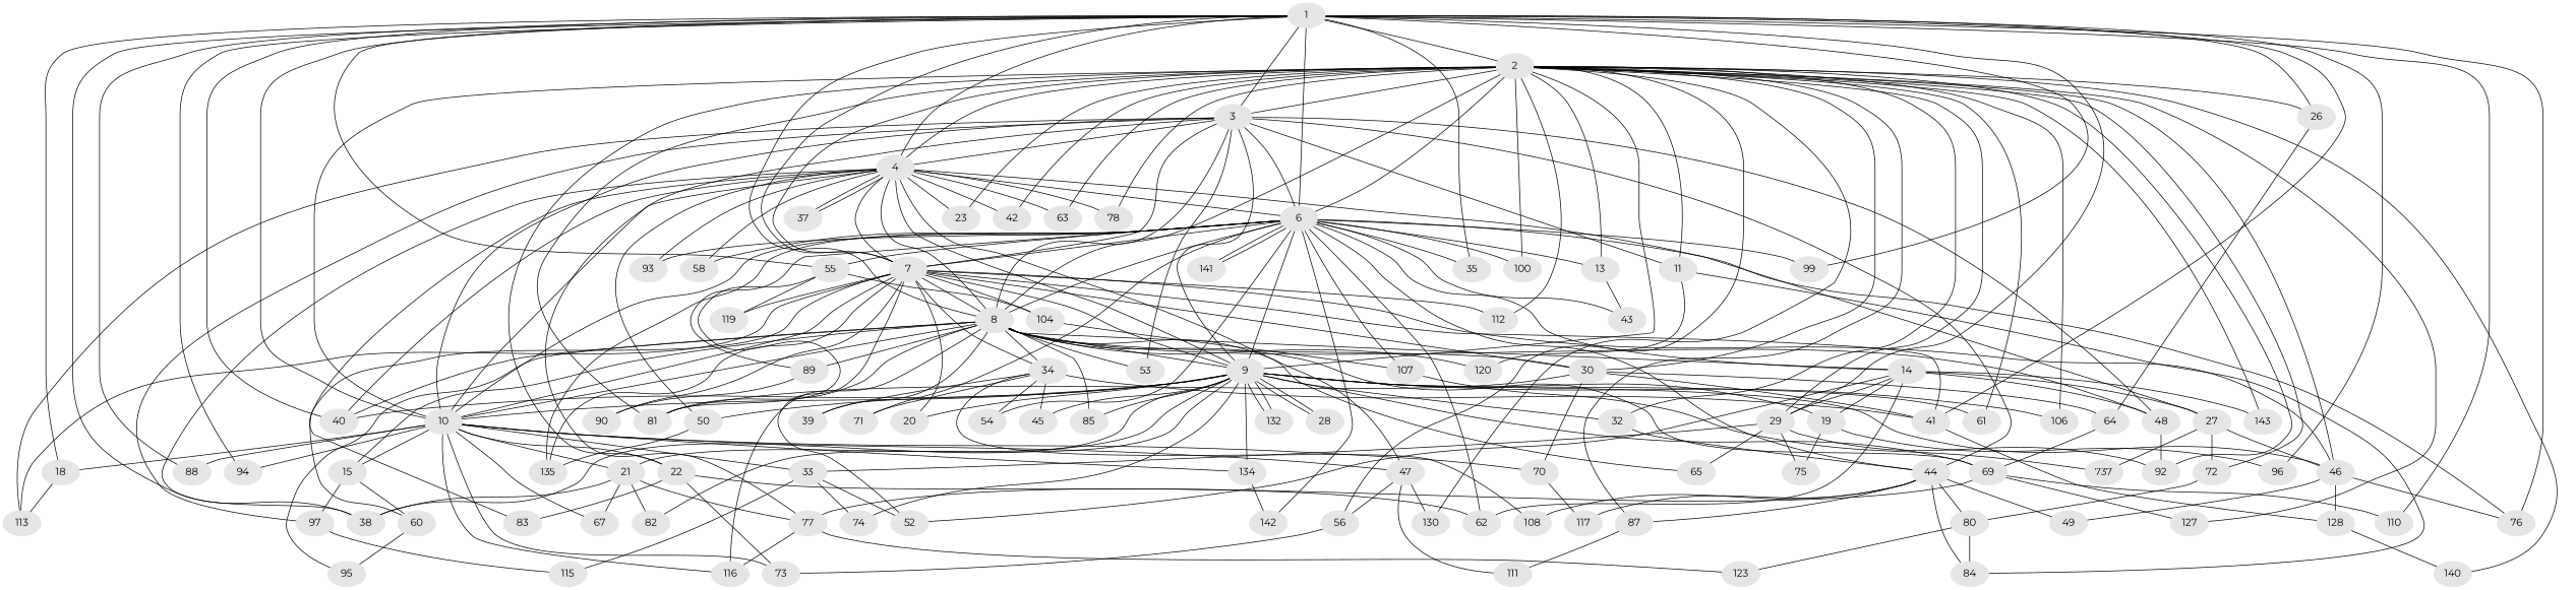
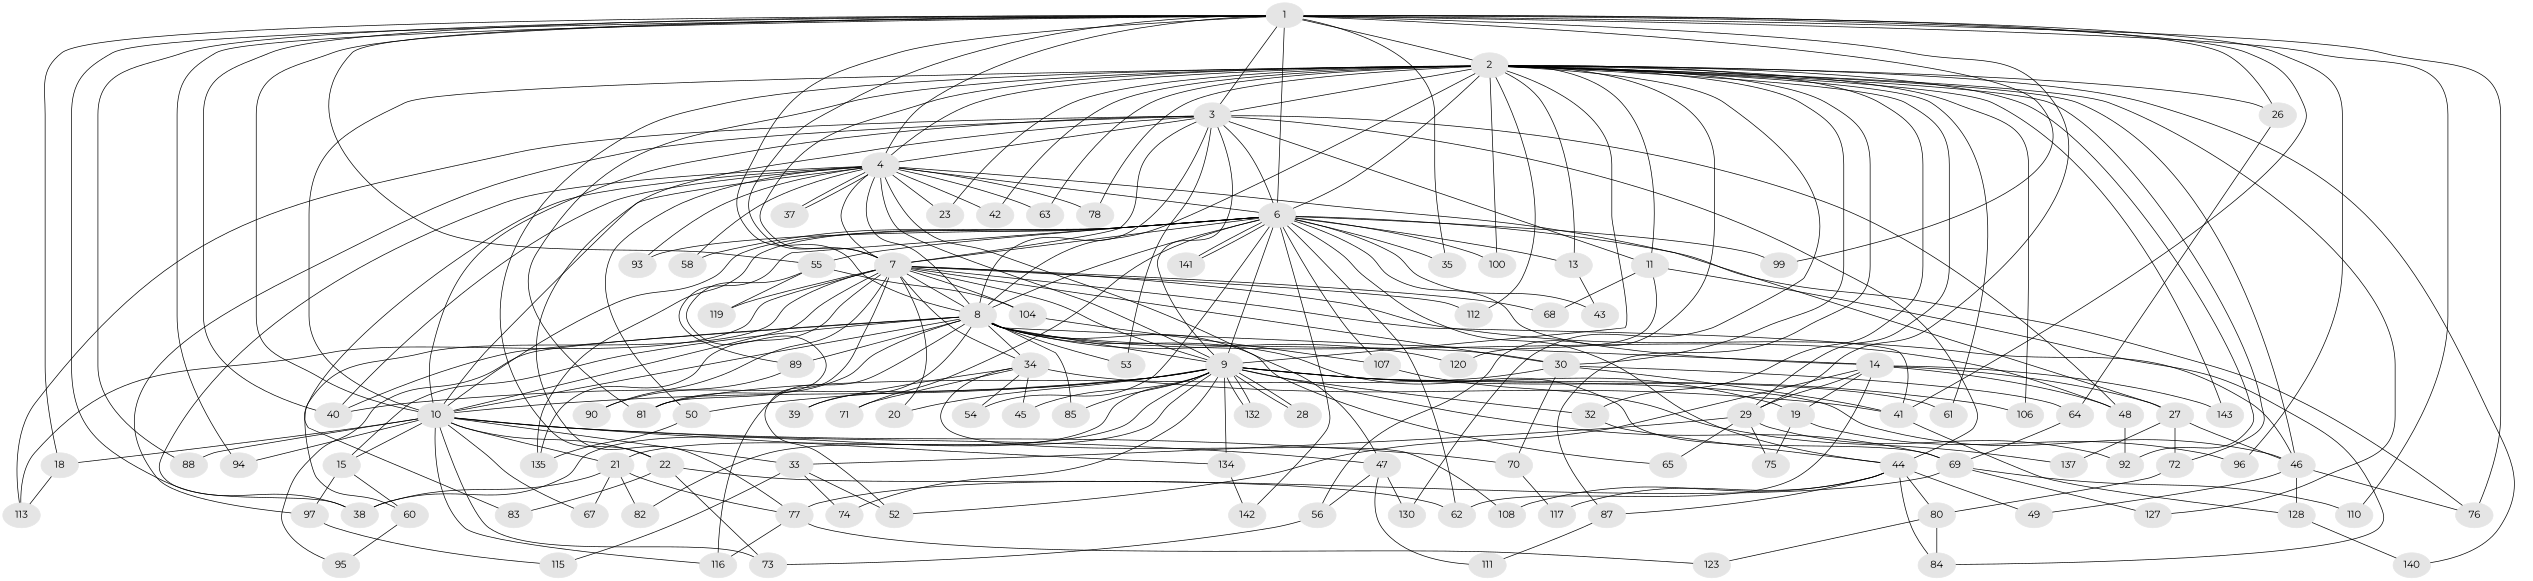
  graph {
    fontname=Montserrat
    node [color=gray90 fontname=Montserrat style=filled]
    edge [fontname=Montserrat]
    1 [super="+79"]
    2 [super="+5"]
    3
    4 [super="+122"]
    6 [super="+12"]
    7 [super="+25"]
    8 [super="+16"]
    10 [super="+24"]
    18
    26
    29 [super="+31"]
    35
    38 [super="+86"]
    40 [super="+109"]
    41 [super="+131"]
    55 [super="+105"]
    n17 [label=76 super="+133"]
    88
    94
    96
    99
    110
    9 [super="+17"]
    11
    13 [super="+91"]
    22 [super="+124"]
    23
    30 [super="+36"]
    32
    42
    46 [super="+59"]
    56
    61
    63
    72
    78
    81 [super="+101"]
    87
    92 [super="+114"]
    100
    106
    112
    127
    130
    140
    143
    44 [super="+93"]
    48
    53
    77 [super="+129"]
    97
    113 [super="+118"]
    27 [super="+57"]
    37
    47
    50
    58
    83
    n59 [label=93]
    14 [super="+76"]
    43
    54
    62 [super="+102"]
    71
    89
    107
    135 [super="+138"]
    141
    142
    20
    34 [super="+51"]
    52 [super="+126"]
    60
+   68
    90
    104
    119
    15
    39
    65
    69 [super="+103"]
    85
    95
    116 [super="+139"]
    120
    19
    21 [super="+136"]
    28
    45
    74
    82
    132
    134
    33 [super="+125"]
    67
    70
    73
    64
    75
    128
    84
    49
    80 [super="+121"]
    111
    108
    117
    123
    115
-   137 [label=737]
+   137
    1 -- 2 [weight=2]
    1 -- 3
    1 -- 4
    1 -- 6
    1 -- 7
    1 -- 8
    1 -- 10
    1 -- 18
    1 -- 26
    1 -- 29
    1 -- 35
    1 -- 38
    1 -- 40
    1 -- 41
    1 -- 55
    1 -- n17
    1 -- 88
    1 -- 94
    1 -- 96
    1 -- 99
    1 -- 110
    2 -- 3 [weight=2]
    2 -- 4 [weight=2]
    2 -- 6 [weight=3]
    2 -- 7 [weight=3]
    2 -- 8 [weight=2]
    2 -- 10 [weight=2]
    2 -- 26
    2 -- 29
    2 -- 9 [weight=2]
    2 -- 11
    2 -- 13 [weight=2]
    2 -- 22
    2 -- 23
    2 -- 30
    2 -- 32
    2 -- 42
    2 -- 46
    2 -- 56
    2 -- 61
    2 -- 63
    2 -- 72
    2 -- 78
    2 -- 81
    2 -- 87
    2 -- 92
    2 -- 100
    2 -- 106
    2 -- 112
    2 -- 127
    2 -- 130
    2 -- 140
    2 -- 143
    3 -- 4
    3 -- 6
    3 -- 7
    3 -- 8
    3 -- 10 [weight=2]
    3 -- 9
    3 -- 11
    3 -- 44
    3 -- 48
    3 -- 53
    3 -- 77
    3 -- 97
    3 -- 113
    4 -- 6
    4 -- 7
    4 -- 8
    4 -- 10
    4 -- 38
    4 -- 40
    4 -- 9
    4 -- 23
    4 -- 42
    4 -- 63
    4 -- 78
    4 -- 27
    4 -- 37
    4 -- 37
    4 -- 47
    4 -- 50
    4 -- 58
    4 -- 83
    4 -- n59
    6 -- 7
    6 -- 8 [weight=2]
    6 -- 10
    6 -- 35
    6 -- 55
    6 -- n17
    6 -- 99
    6 -- 9
    6 -- 13
    6 -- 100
    6 -- 44
    6 -- 58
    6 -- n59
    6 -- 14
    6 -- 43
    6 -- 54
    6 -- 62
    6 -- 71
    6 -- 89
    6 -- 107
    6 -- 135
    6 -- 141
    6 -- 141
    6 -- 142
    7 -- 8
    7 -- 10
    7 -- 41
    7 -- 9
    7 -- 30
    7 -- 46
    7 -- 112
    7 -- 113
    7 -- 135
    7 -- 20
    7 -- 34
    7 -- 52
    7 -- 60
+   7 -- 68
    7 -- 90
    7 -- 104
    7 -- 119
    8 -- 10
    8 -- 40
    8 -- 9
    8 -- 30
    8 -- 81
    8 -- 48
    8 -- 53
    8 -- 14
    8 -- 89
    8 -- 34
    8 -- 15
    8 -- 39
    8 -- 65
    8 -- 69
    8 -- 85
    8 -- 95
    8 -- 116
    8 -- 120
    10 -- 18
    10 -- 88
    10 -- 94
    10 -- 22
    10 -- 47
    10 -- 15
    10 -- 116
    10 -- 21
    10 -- 134
    10 -- 33 [weight=2]
    10 -- 67
    10 -- 70
    10 -- 73
    18 -- 113
    26 -- 64
    29 -- 92
    29 -- 65
    29 -- 33
    29 -- 75
    41 -- 128
    55 -- 81
    55 -- 104
    55 -- 119
    9 -- 10 [weight=2]
    9 -- 38
    9 -- 40
    9 -- 32
    9 -- 46
    9 -- 61
    9 -- 106
    9 -- 50
    9 -- 20
    9 -- 69
    9 -- 85
    9 -- 19
    9 -- 21
    9 -- 28
    9 -- 28
    9 -- 45
    9 -- 74
    9 -- 82
    9 -- 132
    9 -- 132
    9 -- 134
+   11 -- 68
    11 -- 120
    11 -- 84
    13 -- 43
    22 -- 83
    22 -- 62
    22 -- 73
    30 -- 41
    30 -- 81
    30 -- 70
    30 -- 64
    32 -- 44
    46 -- n17
    46 -- 128
    46 -- 49
    56 -- 73
    72 -- 80
    87 -- 111
    44 -- 87
    44 -- 84
    44 -- 49
    44 -- 80
    44 -- 108
    44 -- 117
    48 -- 92
    77 -- 116
    77 -- 123
    97 -- 115
    27 -- 46
    27 -- 72
    27 -- 137
    47 -- 56
    47 -- 130
    47 -- 111
    50 -- 135
    14 -- 29
    14 -- 143
    14 -- 48
    14 -- 27
    14 -- 62
    14 -- 52
    14 -- 19
    89 -- 90
    107 -- 137
    34 -- 41
    34 -- 54
    34 -- 71
    34 -- 39
    34 -- 45
    34 -- 108
    60 -- 95
    104 -- 107
    15 -- 97
    15 -- 60
    69 -- 110
    69 -- 127
    69 -- 77
    19 -- 96
    19 -- 75
    21 -- 38
    21 -- 77
    21 -- 82
    21 -- 67
    134 -- 142
    33 -- 52
    33 -- 74
    33 -- 115
    70 -- 117
    64 -- 69
    128 -- 140
    80 -- 84
    80 -- 123
  }
